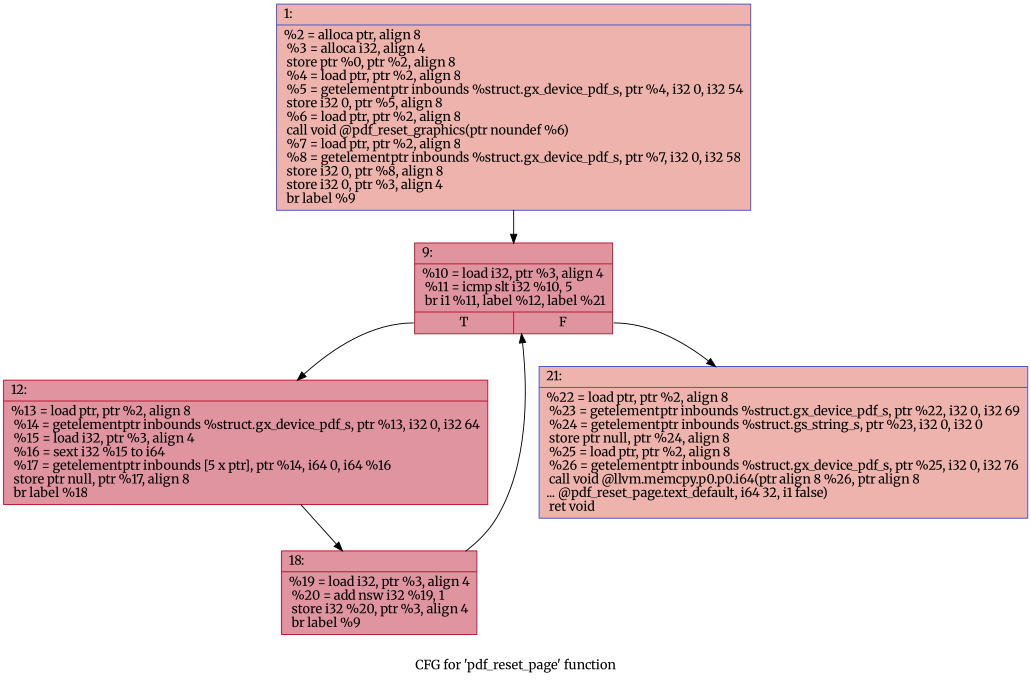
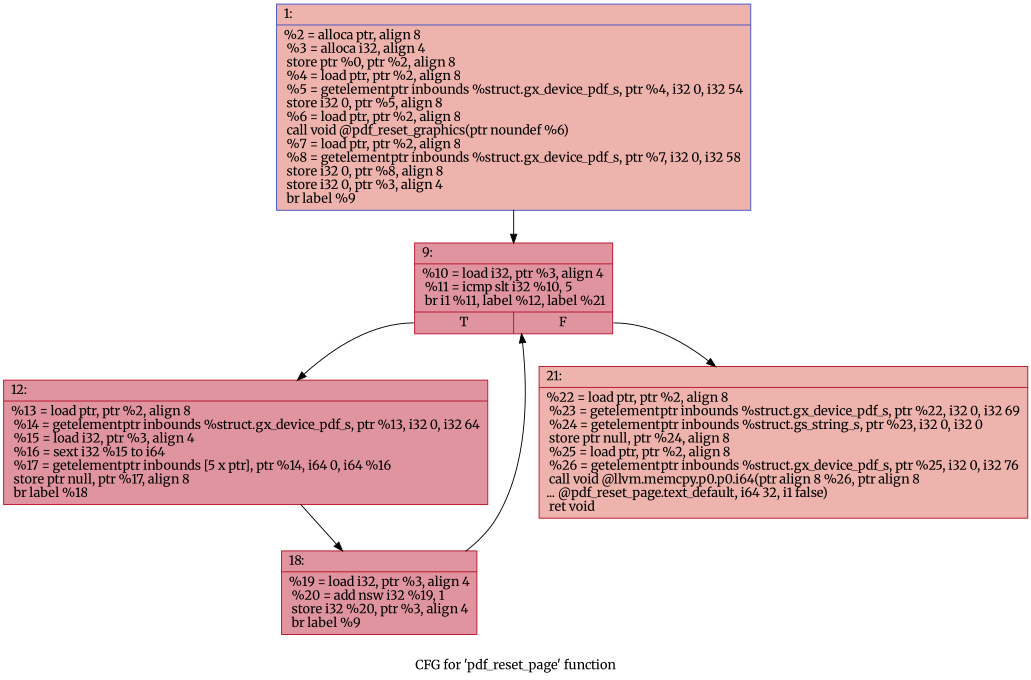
  digraph {
    label="CFG for 'pdf_reset_page' function"
    fontname=Merriweather
    node [color="#b70d28ff" fillcolor="#b70d2870" fontname=Merriweather shape=record style=filled]
    edge [fontname=Merriweather]
    n1 [color="#3d50c3ff" fillcolor="#d6524470" label="{1:\l|  %2 = alloca ptr, align 8\l  %3 = alloca i32, align 4\l  store ptr %0, ptr %2, align 8\l  %4 = load ptr, ptr %2, align 8\l  %5 = getelementptr inbounds %struct.gx_device_pdf_s, ptr %4, i32 0, i32 54\l  store i32 0, ptr %5, align 8\l  %6 = load ptr, ptr %2, align 8\l  call void @pdf_reset_graphics(ptr noundef %6)\l  %7 = load ptr, ptr %2, align 8\l  %8 = getelementptr inbounds %struct.gx_device_pdf_s, ptr %7, i32 0, i32 58\l  store i32 0, ptr %8, align 8\l  store i32 0, ptr %3, align 4\l  br label %9\l}"]
    n2 [label="{9:\l|  %10 = load i32, ptr %3, align 4\l  %11 = icmp slt i32 %10, 5\l  br i1 %11, label %12, label %21\l|{<s0>T|<s1>F}}"]
    n3 [label="{12:\l|  %13 = load ptr, ptr %2, align 8\l  %14 = getelementptr inbounds %struct.gx_device_pdf_s, ptr %13, i32 0, i32 64\l  %15 = load i32, ptr %3, align 4\l  %16 = sext i32 %15 to i64\l  %17 = getelementptr inbounds [5 x ptr], ptr %14, i64 0, i64 %16\l  store ptr null, ptr %17, align 8\l  br label %18\l}"]
-   n4 [color="#3d50c3ff" fillcolor="#d6524470" label="{21:\l|  %22 = load ptr, ptr %2, align 8\l  %23 = getelementptr inbounds %struct.gx_device_pdf_s, ptr %22, i32 0, i32 69\l  %24 = getelementptr inbounds %struct.gs_string_s, ptr %23, i32 0, i32 0\l  store ptr null, ptr %24, align 8\l  %25 = load ptr, ptr %2, align 8\l  %26 = getelementptr inbounds %struct.gx_device_pdf_s, ptr %25, i32 0, i32 76\l  call void @llvm.memcpy.p0.p0.i64(ptr align 8 %26, ptr align 8\l... @pdf_reset_page.text_default, i64 32, i1 false)\l  ret void\l}"]
+   n4 [fillcolor="#d6524470" label="{21:\l|  %22 = load ptr, ptr %2, align 8\l  %23 = getelementptr inbounds %struct.gx_device_pdf_s, ptr %22, i32 0, i32 69\l  %24 = getelementptr inbounds %struct.gs_string_s, ptr %23, i32 0, i32 0\l  store ptr null, ptr %24, align 8\l  %25 = load ptr, ptr %2, align 8\l  %26 = getelementptr inbounds %struct.gx_device_pdf_s, ptr %25, i32 0, i32 76\l  call void @llvm.memcpy.p0.p0.i64(ptr align 8 %26, ptr align 8\l... @pdf_reset_page.text_default, i64 32, i1 false)\l  ret void\l}"]
    n5 [label="{18:\l|  %19 = load i32, ptr %3, align 4\l  %20 = add nsw i32 %19, 1\l  store i32 %20, ptr %3, align 4\l  br label %9\l}"]
    n1 -> n2
    n2 -> n3 [tailport=s0]
    n2 -> n4 [tailport=s1]
    n3 -> n5
    n5 -> n2
  }
